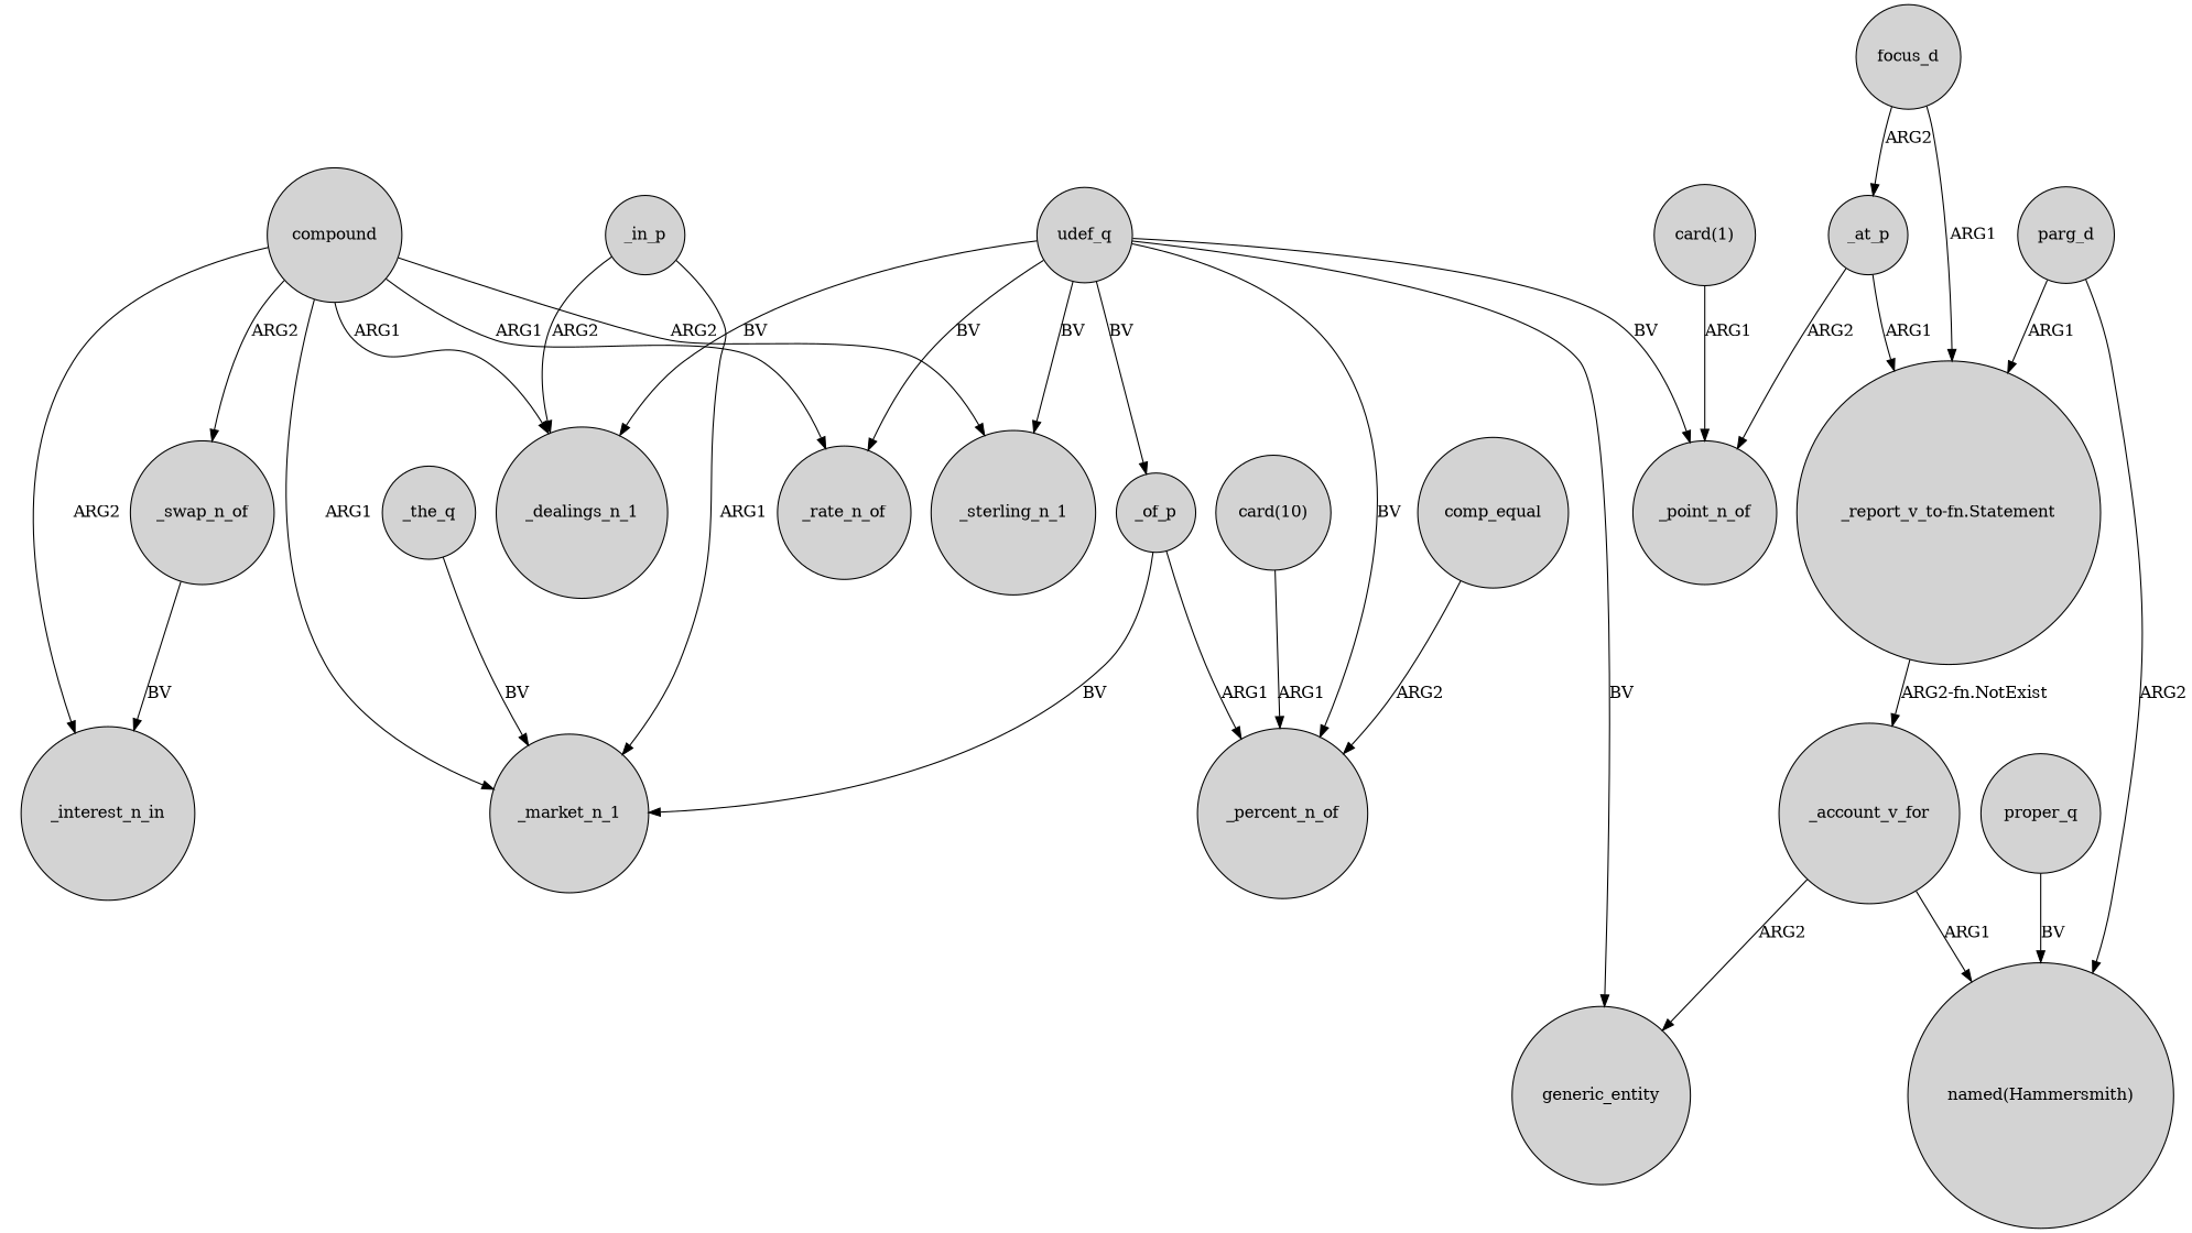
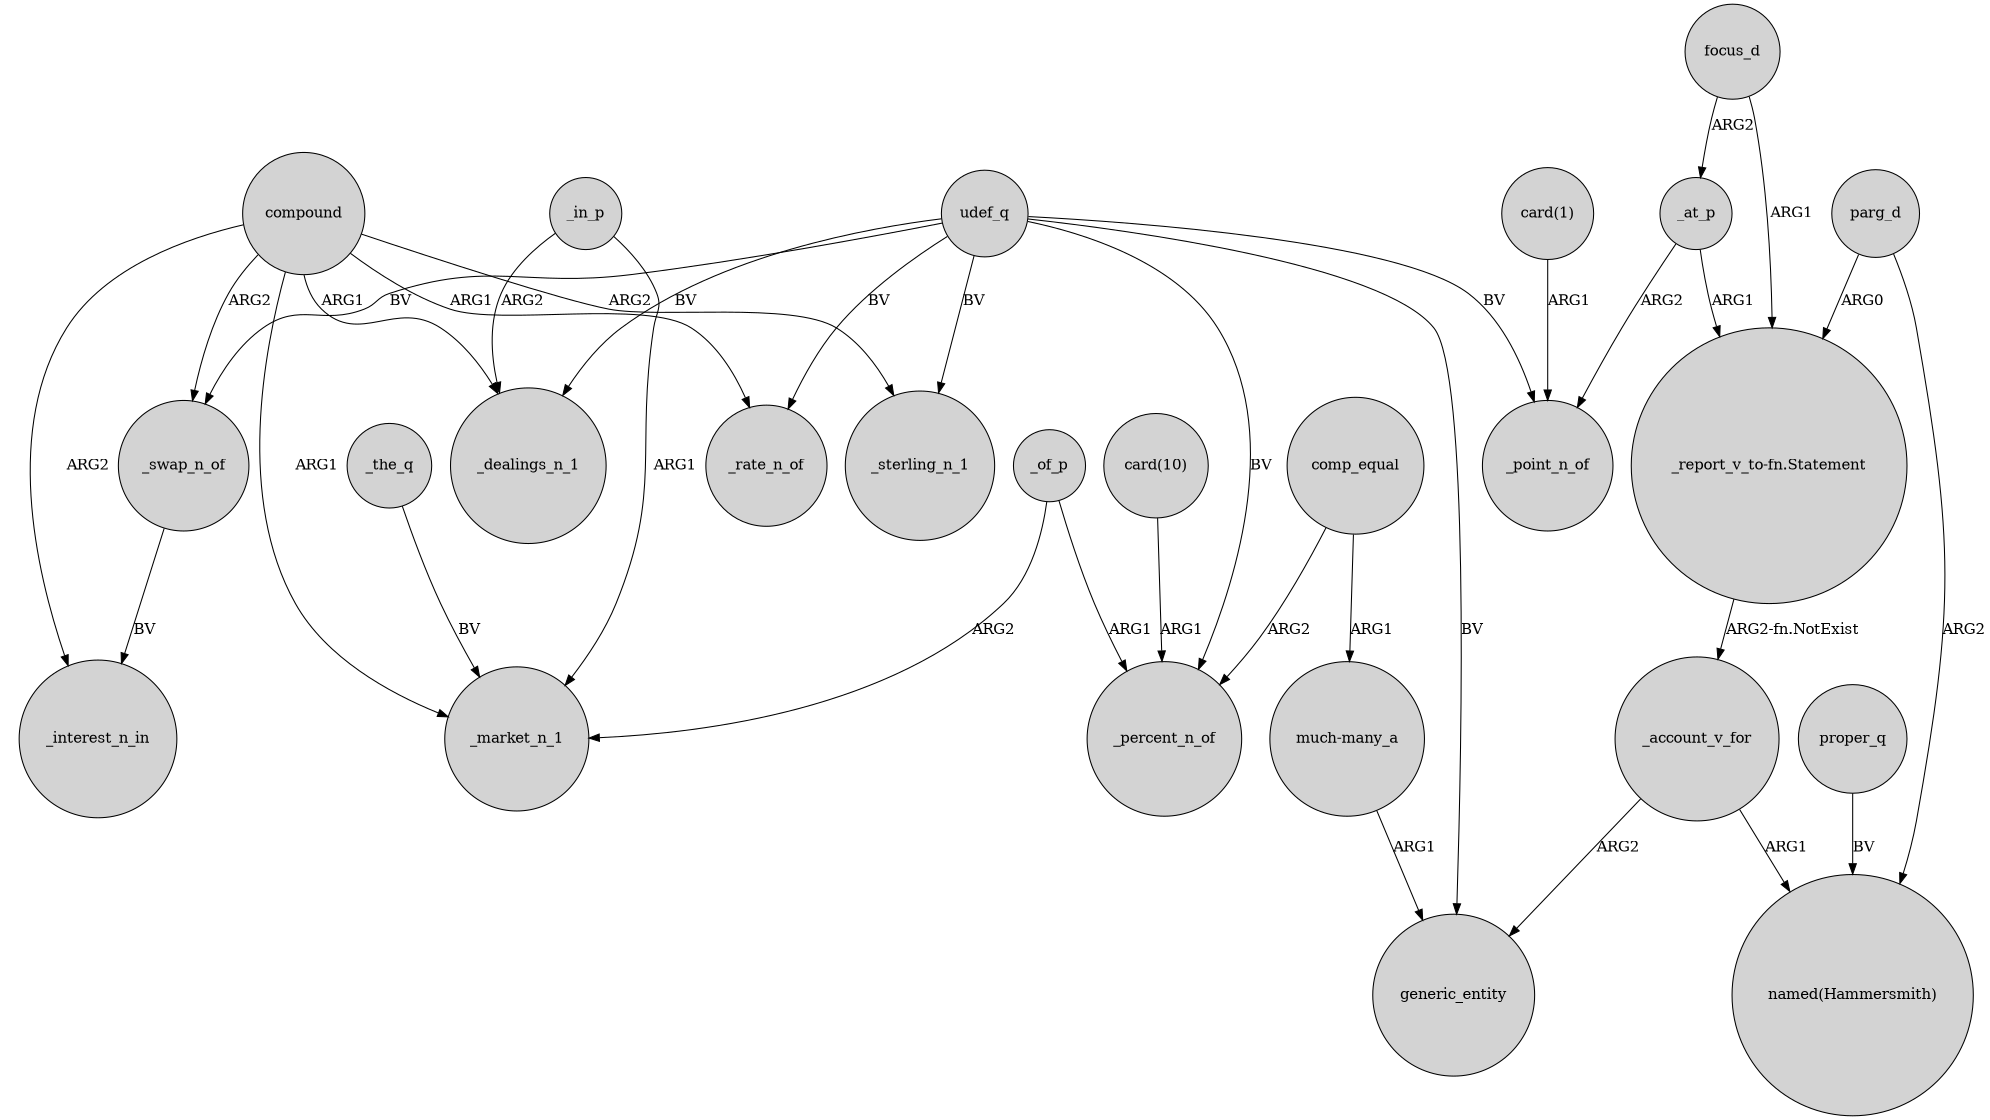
  digraph {
    node [shape=circle style=filled]
    compound
    _swap_n_of
    _market_n_1
    _dealings_n_1
    _rate_n_of
    _interest_n_in
    _sterling_n_1
    focus_d
    "_report_v_to-fn.Statement"
    _at_p
    _account_v_for
    _point_n_of
    "named(Hammersmith)"
    generic_entity
    udef_q
    _percent_n_of
    _in_p
+   "much-many_a"
    proper_q
    comp_equal
    _of_p
    "card(10)"
    parg_d
    "card(1)"
    _the_q
    compound -> _swap_n_of [label=ARG2]
    compound -> _market_n_1 [label=ARG1]
    compound -> _dealings_n_1 [label=ARG1]
    compound -> _rate_n_of [label=ARG1]
    compound -> _interest_n_in [label=ARG2]
    compound -> _sterling_n_1 [label=ARG2]
    _swap_n_of -> _interest_n_in [label=BV]
    focus_d -> "_report_v_to-fn.Statement" [label=ARG1]
    focus_d -> _at_p [label=ARG2]
    "_report_v_to-fn.Statement" -> _account_v_for [label="ARG2-fn.NotExist"]
    _at_p -> "_report_v_to-fn.Statement" [label=ARG1]
    _at_p -> _point_n_of [label=ARG2]
    _account_v_for -> "named(Hammersmith)" [label=ARG1]
    _account_v_for -> generic_entity [label=ARG2]
-   udef_q -> _of_p [label=BV]
+   udef_q -> _swap_n_of [label=BV]
    udef_q -> _dealings_n_1 [label=BV]
    udef_q -> _rate_n_of [label=BV]
    udef_q -> _sterling_n_1 [label=BV]
    udef_q -> _point_n_of [label=BV]
    udef_q -> generic_entity [label=BV]
    udef_q -> _percent_n_of [label=BV]
    _in_p -> _market_n_1 [label=ARG1]
    _in_p -> _dealings_n_1 [label=ARG2]
+   "much-many_a" -> generic_entity [label=ARG1]
    proper_q -> "named(Hammersmith)" [label=BV]
    comp_equal -> _percent_n_of [label=ARG2]
-   _of_p -> _market_n_1 [label=BV]
+   comp_equal -> "much-many_a" [label=ARG1]
+   _of_p -> _market_n_1 [label=ARG2]
    _of_p -> _percent_n_of [label=ARG1]
    "card(10)" -> _percent_n_of [label=ARG1]
-   parg_d -> "_report_v_to-fn.Statement" [label=ARG1]
+   parg_d -> "_report_v_to-fn.Statement" [label=ARG0]
    parg_d -> "named(Hammersmith)" [label=ARG2]
    "card(1)" -> _point_n_of [label=ARG1]
    _the_q -> _market_n_1 [label=BV]
  }
